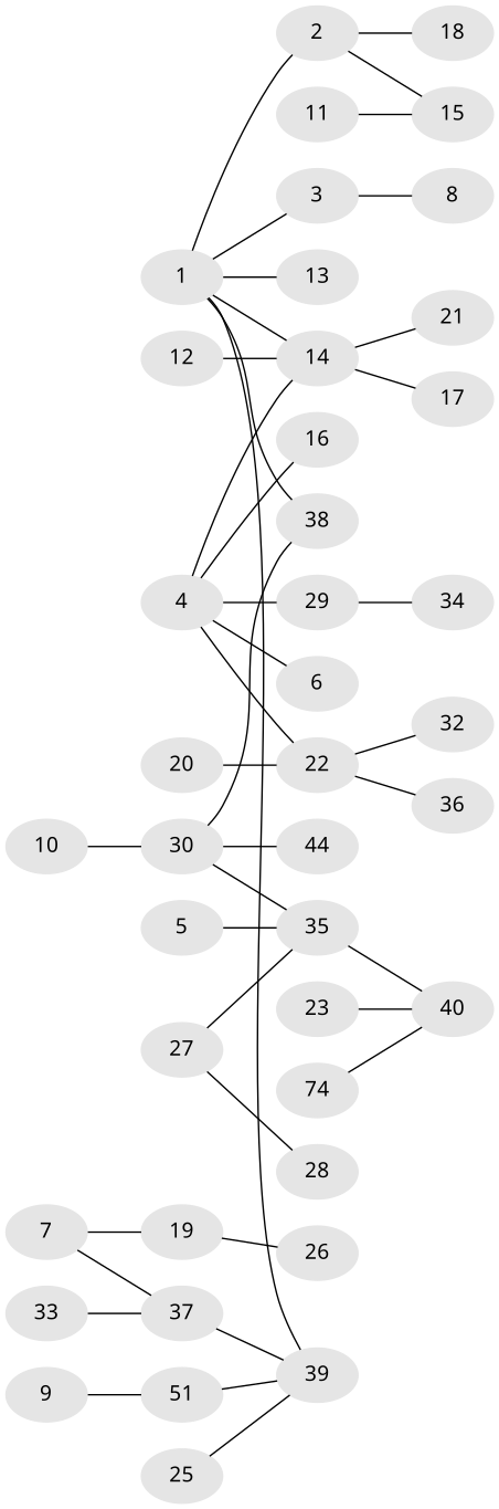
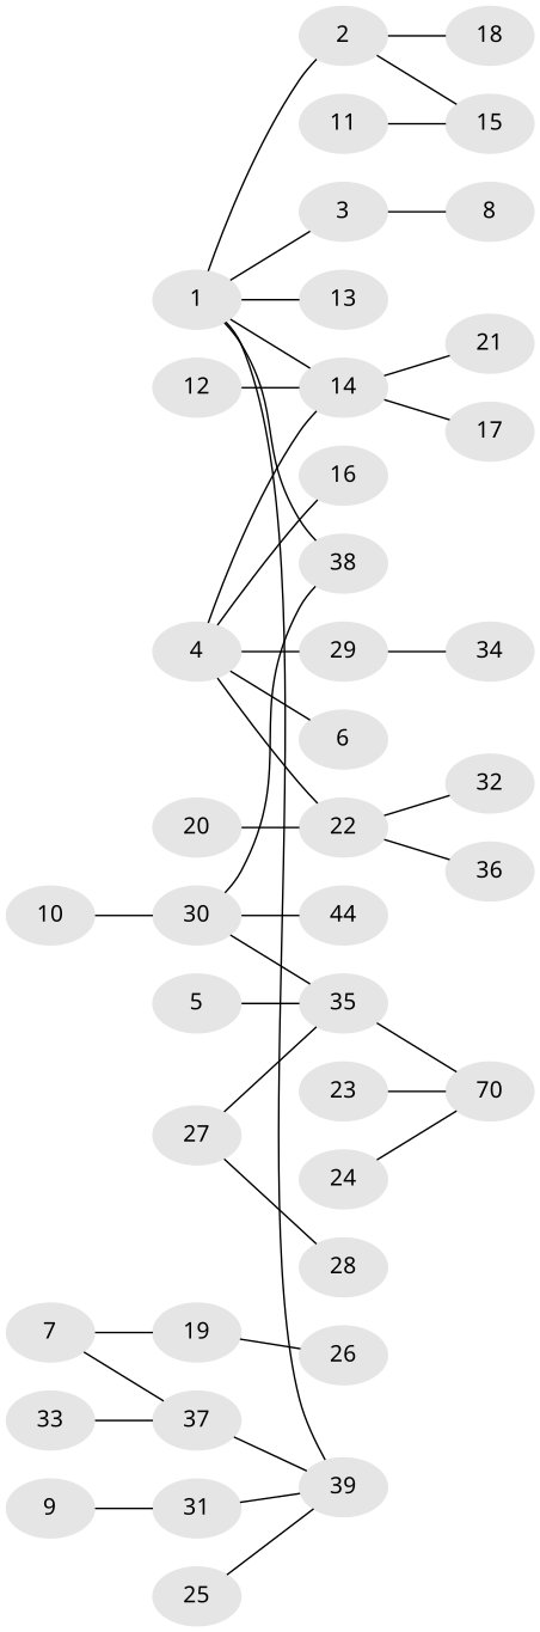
  graph {
    fontname="Noto Sans"
    rankdir=LR
    node [color=gray90 fontname="Noto Sans" style=filled]
    edge [fontname="Noto Sans" weight=1.0]
    1
    2
    3
    13
    14
    38
    39
    15
    18
    8
    17
    21
    4
    6
    16
    22
    29
    32
    36
    34
    5
    35
-   40
+   40 [label=70]
    7
    19
    37
    26
    9
-   31 [label=51]
+   31
    10
    30
    n32 [label=44]
    11
    12
    20
    23
-   24 [label=74]
+   24
    25
    27
    28
    33
    1 -- 2
    1 -- 3
    1 -- 13
    1 -- 14
    1 -- 38
    1 -- 39
    2 -- 15
    2 -- 18
    3 -- 8
    14 -- 17
    14 -- 21
    4 -- 14
    4 -- 6
    4 -- 16
    4 -- 22
    4 -- 29
    22 -- 32
    22 -- 36
    29 -- 34
    5 -- 35
    35 -- 40
    7 -- 19
    7 -- 37
    19 -- 26
    37 -- 39
    9 -- 31
    31 -- 39
    10 -- 30
    30 -- 38
    30 -- 35
    30 -- n32
    11 -- 15
    12 -- 14
    20 -- 22
    23 -- 40
    24 -- 40
    25 -- 39
    27 -- 35
    27 -- 28
    33 -- 37
  }
